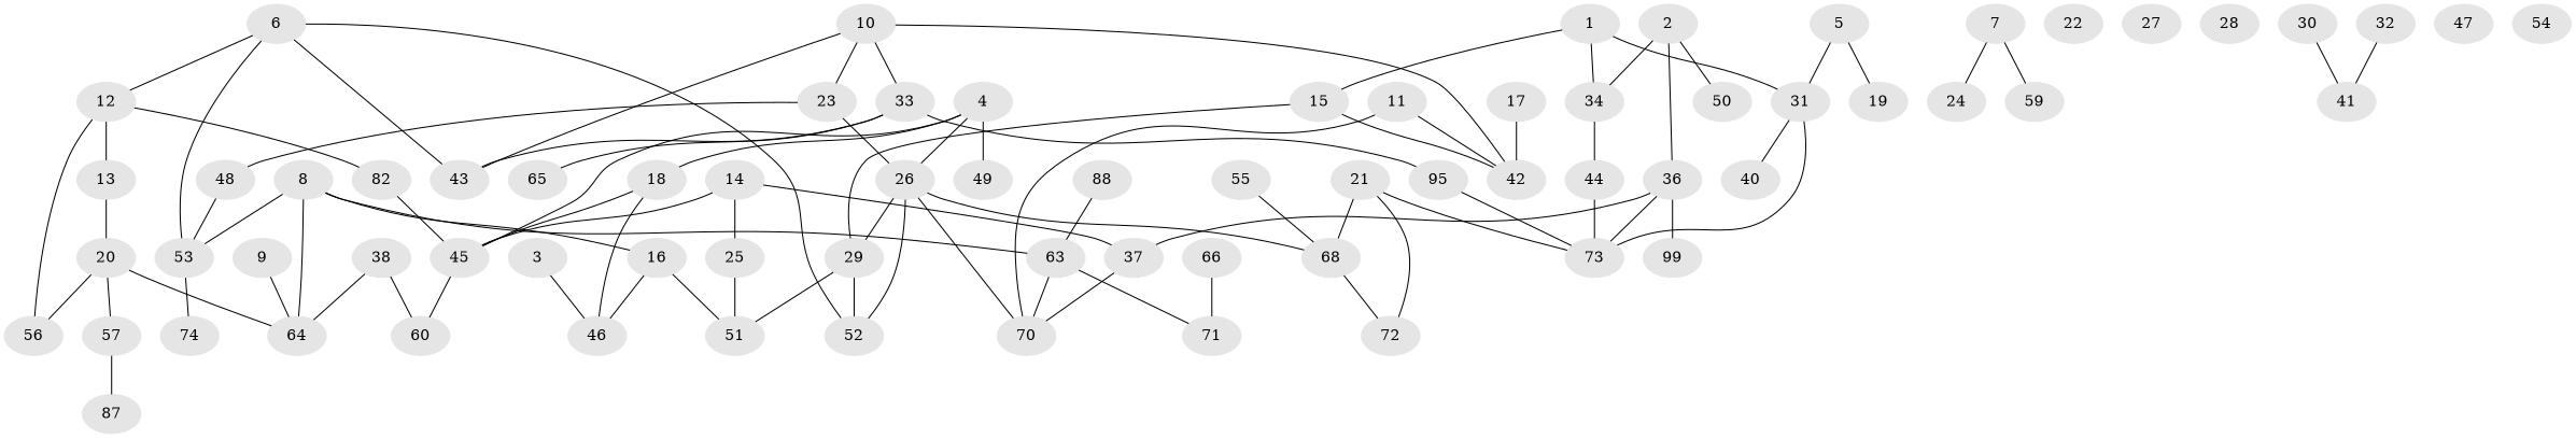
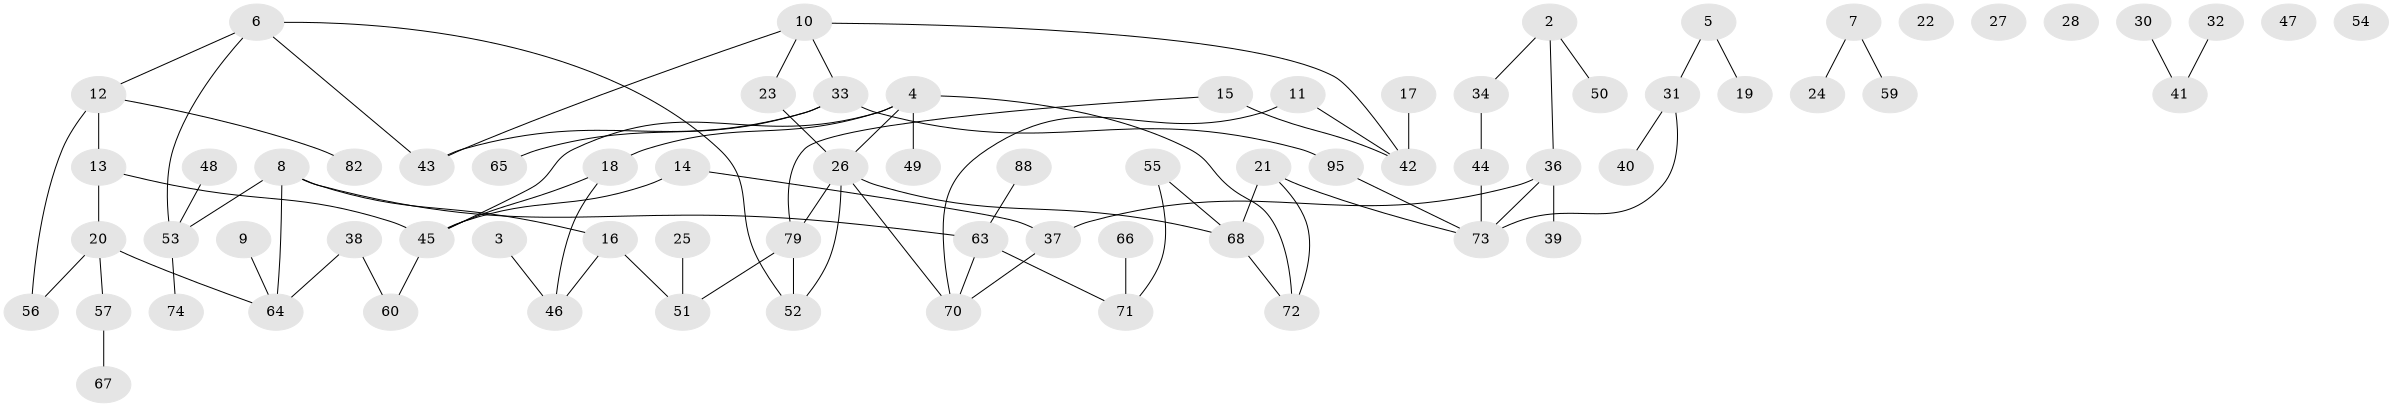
  graph {
    node [color=gray90 style=filled]
-   1
    15
    31
    34
    42
-   29
+   29 [label=79]
    73
    40
    44
    2
    36
    50
    37
-   39 [label=99]
+   39
    3
    46
    4
    18
    26
    45
    49
    72
    52
    70
    68
    60
    5
    19
    6
    12
    43
    53
    13
    56
    n35 [label=82]
    74
    63
    71
    7
    24
    59
    8
    16
    64
    51
    9
    10
    23
    33
    48
    n51 [label=95]
    65
    11
    20
    57
    14
    25
    17
-   67 [label=87]
+   67
    21
    22
    27
    28
    30
    41
    32
    38
    66
    47
    54
    55
    n72 [label=88]
-   1 -- 15
-   1 -- 31
-   1 -- 34
    15 -- 42
    15 -- 29
    31 -- 73
    31 -- 40
    34 -- 44
    29 -- 52
    29 -- 51
    44 -- 73
    2 -- 34
    2 -- 36
    2 -- 50
    36 -- 73
    36 -- 37
    36 -- 39
    37 -- 70
    3 -- 46
    4 -- 18
    4 -- 26
    4 -- 45
    4 -- 49
+   4 -- 72
    18 -- 46
    18 -- 45
    26 -- 29
    26 -- 52
    26 -- 70
    26 -- 68
    45 -- 60
    68 -- 72
    5 -- 31
    5 -- 19
    6 -- 52
    6 -- 12
    6 -- 43
    6 -- 53
    12 -- 13
    12 -- 56
    12 -- n35
    53 -- 74
-   n35 -- 45
+   13 -- 45
    13 -- 20
    63 -- 70
    63 -- 71
    7 -- 24
    7 -- 59
    8 -- 53
    8 -- 63
    8 -- 16
    8 -- 64
    16 -- 46
    16 -- 51
    9 -- 64
    10 -- 42
    10 -- 43
    10 -- 23
    10 -- 33
    23 -- 26
-   23 -- 48
    33 -- 43
    33 -- n51
    33 -- 65
    48 -- 53
    n51 -- 73
    11 -- 42
    11 -- 70
    20 -- 56
    20 -- 64
    20 -- 57
    57 -- 67
    14 -- 37
    14 -- 45
-   14 -- 25
    25 -- 51
    17 -- 42
    21 -- 73
    21 -- 72
    21 -- 68
    30 -- 41
    32 -- 41
    38 -- 60
    38 -- 64
    66 -- 71
    55 -- 68
+   55 -- 71
    n72 -- 63
  }
